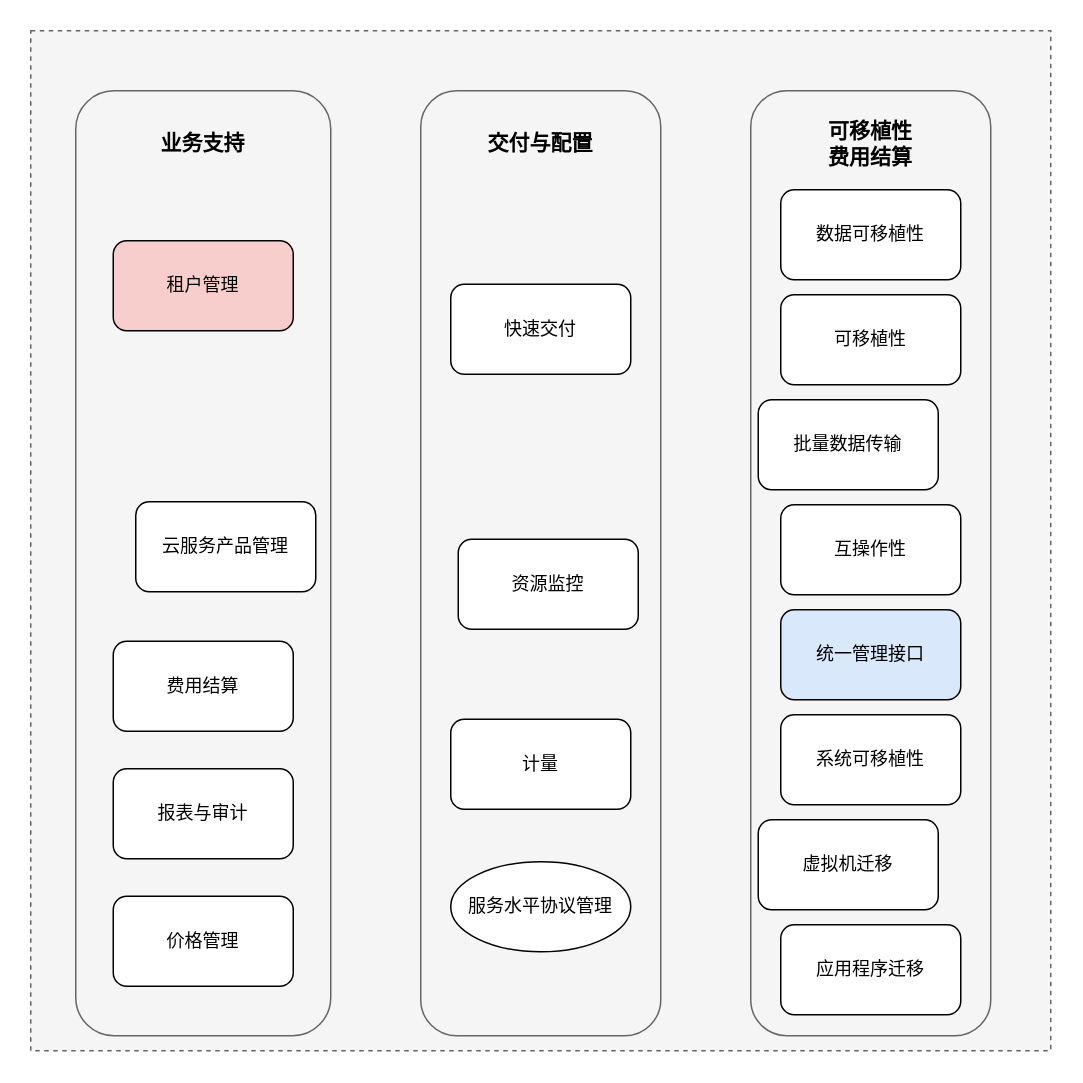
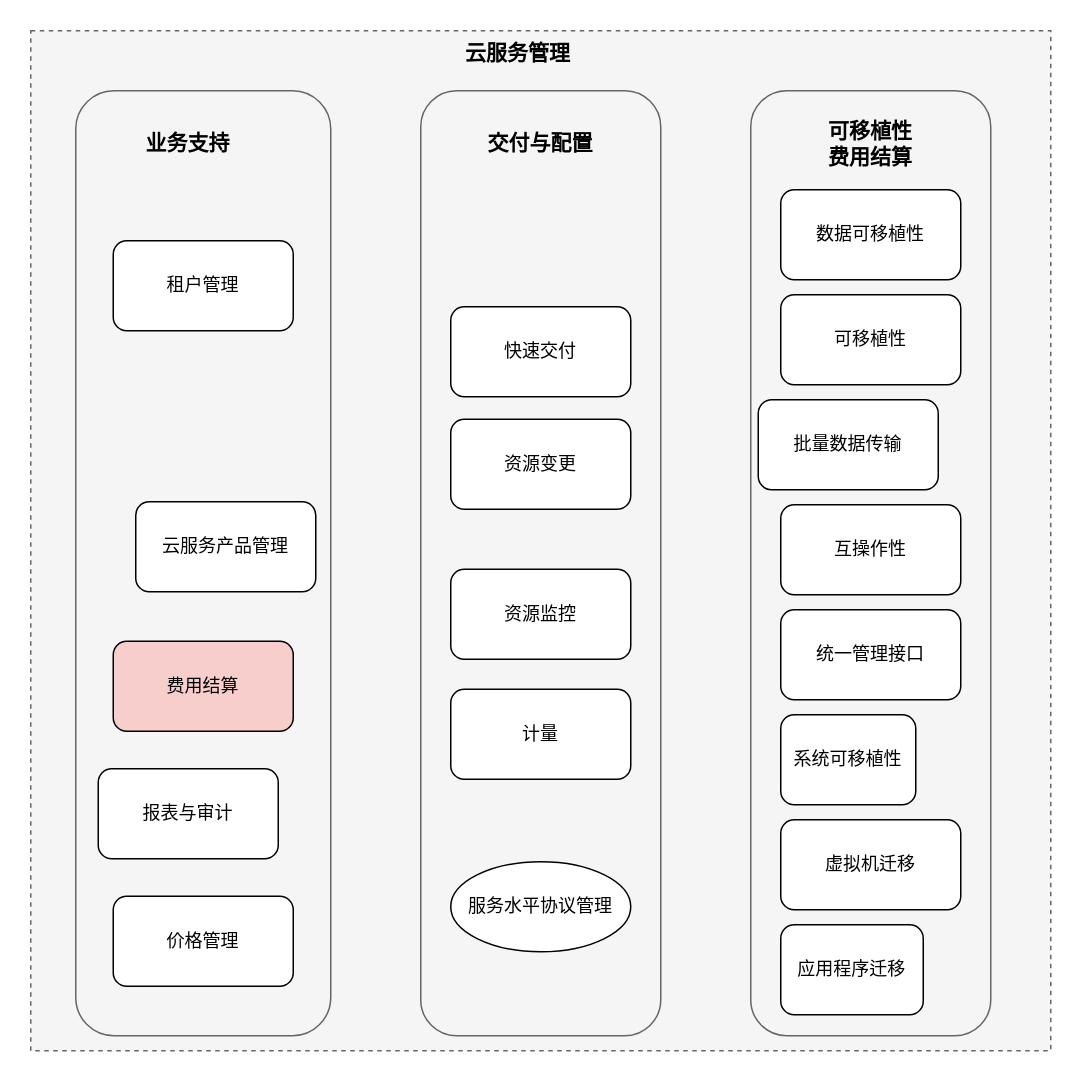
  <mxCell id="0" />
  <mxCell id="1" parent="0" />
  <mxCell id="2" value="" style="whiteSpace=wrap;html=1;aspect=fixed;dashed=1;fillColor=#f5f5f5;fontColor=#333333;strokeColor=#666666;" parent="1" vertex="1"><mxGeometry x="20" y="20" width="680" height="680" as="geometry" /></mxCell>
  <mxCell id="3" value="" style="rounded=1;whiteSpace=wrap;html=1;fillColor=#f5f5f5;fontColor=#333333;strokeColor=#666666;" parent="1" vertex="1"><mxGeometry x="50" y="60" width="170" height="630" as="geometry" /></mxCell>
  <mxCell id="4" value="" style="rounded=1;whiteSpace=wrap;html=1;fillColor=#f5f5f5;fontColor=#333333;strokeColor=#666666;" parent="1" vertex="1"><mxGeometry x="280" y="60" width="160" height="630" as="geometry" /></mxCell>
  <mxCell id="5" value="" style="rounded=1;whiteSpace=wrap;html=1;fillColor=#f5f5f5;fontColor=#333333;strokeColor=#666666;" parent="1" vertex="1"><mxGeometry x="500" y="60" width="160" height="630" as="geometry" /></mxCell>
- <mxCell id="6" value="租户管理" style="rounded=1;whiteSpace=wrap;html=1;fillColor=#f8cecc;" parent="1" vertex="1"><mxGeometry x="75" y="160" width="120" height="60" as="geometry" /></mxCell>
+ <mxCell id="6" value="租户管理" style="rounded=1;whiteSpace=wrap;html=1;" parent="1" vertex="1"><mxGeometry x="75" y="160" width="120" height="60" as="geometry" /></mxCell>
  <mxCell id="7" value="云服务产品管理" style="rounded=1;whiteSpace=wrap;html=1;" parent="1" vertex="1"><mxGeometry x="90" y="334" width="120" height="60" as="geometry" /></mxCell>
- <mxCell id="8" value="费用结算" style="rounded=1;whiteSpace=wrap;html=1;" parent="1" vertex="1"><mxGeometry x="75" y="427" width="120" height="60" as="geometry" /></mxCell>
- <mxCell id="9" value="报表与审计" style="rounded=1;whiteSpace=wrap;html=1;" parent="1" vertex="1"><mxGeometry x="75" y="512" width="120" height="60" as="geometry" /></mxCell>
+ <mxCell id="8" value="费用结算" style="rounded=1;whiteSpace=wrap;html=1;fillColor=#f8cecc;" parent="1" vertex="1"><mxGeometry x="75" y="427" width="120" height="60" as="geometry" /></mxCell>
+ <mxCell id="9" value="报表与审计" style="rounded=1;whiteSpace=wrap;html=1;" parent="1" vertex="1"><mxGeometry x="65" y="512" width="120" height="60" as="geometry" /></mxCell>
  <mxCell id="10" value="价格管理" style="rounded=1;whiteSpace=wrap;html=1;" parent="1" vertex="1"><mxGeometry x="75" y="597" width="120" height="60" as="geometry" /></mxCell>
- <mxCell id="11" value="&lt;b&gt;&lt;font style=&quot;font-size: 14px&quot;&gt;业务支持&lt;/font&gt;&lt;/b&gt;" style="text;html=1;strokeColor=none;fillColor=none;align=center;verticalAlign=middle;whiteSpace=wrap;rounded=0;" parent="1" vertex="1"><mxGeometry x="105" y="80" width="60" height="30" as="geometry" /></mxCell>
+ <mxCell id="11" value="&lt;b&gt;&lt;font style=&quot;font-size: 14px&quot;&gt;业务支持&lt;/font&gt;&lt;/b&gt;" style="text;html=1;strokeColor=none;fillColor=none;align=center;verticalAlign=middle;whiteSpace=wrap;rounded=0;" parent="1" vertex="1"><mxGeometry x="95" y="80" width="60" height="30" as="geometry" /></mxCell>
  <mxCell id="12" value="&lt;span style=&quot;font-size: 14px&quot;&gt;&lt;b&gt;交付与配置&lt;/b&gt;&lt;/span&gt;" style="text;html=1;strokeColor=none;fillColor=none;align=center;verticalAlign=middle;whiteSpace=wrap;rounded=0;" parent="1" vertex="1"><mxGeometry x="320" y="80" width="80" height="30" as="geometry" /></mxCell>
- <mxCell id="13" value="快速交付" style="rounded=1;whiteSpace=wrap;html=1;" parent="1" vertex="1"><mxGeometry x="300" y="189" width="120" height="60" as="geometry" /></mxCell>
- <mxCell id="15" value="资源监控" style="rounded=1;whiteSpace=wrap;html=1;" parent="1" vertex="1"><mxGeometry x="305" y="359" width="120" height="60" as="geometry" /></mxCell>
- <mxCell id="16" value="计量" style="rounded=1;whiteSpace=wrap;html=1;" parent="1" vertex="1"><mxGeometry x="300" y="479" width="120" height="60" as="geometry" /></mxCell>
+ <mxCell id="13" value="快速交付" style="rounded=1;whiteSpace=wrap;html=1;" parent="1" vertex="1"><mxGeometry x="300" y="204" width="120" height="60" as="geometry" /></mxCell>
+ <mxCell id="14" value="资源变更" style="rounded=1;whiteSpace=wrap;html=1;" parent="1" vertex="1"><mxGeometry x="300" y="279" width="120" height="60" as="geometry" /></mxCell>
+ <mxCell id="15" value="资源监控" style="rounded=1;whiteSpace=wrap;html=1;" parent="1" vertex="1"><mxGeometry x="300" y="379" width="120" height="60" as="geometry" /></mxCell>
+ <mxCell id="16" value="计量" style="rounded=1;whiteSpace=wrap;html=1;" parent="1" vertex="1"><mxGeometry x="300" y="459" width="120" height="60" as="geometry" /></mxCell>
  <mxCell id="17" value="服务水平协议管理" style="ellipse;whiteSpace=wrap;html=1;" parent="1" vertex="1"><mxGeometry x="300" y="574" width="120" height="60" as="geometry" /></mxCell>
  <mxCell id="18" value="&lt;span style=&quot;font-size: 14px&quot;&gt;&lt;b&gt;可移植性&lt;br&gt;费用结算&lt;br&gt;&lt;/b&gt;&lt;/span&gt;" style="text;html=1;strokeColor=none;fillColor=none;align=center;verticalAlign=middle;whiteSpace=wrap;rounded=0;" parent="1" vertex="1"><mxGeometry x="540" y="80" width="80" height="30" as="geometry" /></mxCell>
  <mxCell id="19" value="数据可移植性" style="rounded=1;whiteSpace=wrap;html=1;" parent="1" vertex="1"><mxGeometry x="520" y="126" width="120" height="60" as="geometry" /></mxCell>
  <mxCell id="20" value="可移植性" style="rounded=1;whiteSpace=wrap;html=1;" parent="1" vertex="1"><mxGeometry x="520" y="196" width="120" height="60" as="geometry" /></mxCell>
  <mxCell id="21" value="批量数据传输" style="rounded=1;whiteSpace=wrap;html=1;" parent="1" vertex="1"><mxGeometry x="505" y="266" width="120" height="60" as="geometry" /></mxCell>
  <mxCell id="22" value="互操作性" style="rounded=1;whiteSpace=wrap;html=1;" parent="1" vertex="1"><mxGeometry x="520" y="336" width="120" height="60" as="geometry" /></mxCell>
- <mxCell id="23" value="统一管理接口" style="rounded=1;whiteSpace=wrap;html=1;fillColor=#dae8fc;" parent="1" vertex="1"><mxGeometry x="520" y="406" width="120" height="60" as="geometry" /></mxCell>
- <mxCell id="24" value="系统可移植性" style="rounded=1;whiteSpace=wrap;html=1;" parent="1" vertex="1"><mxGeometry x="520" y="476" width="120" height="60" as="geometry" /></mxCell>
- <mxCell id="25" value="虚拟机迁移" style="rounded=1;whiteSpace=wrap;html=1;" parent="1" vertex="1"><mxGeometry x="505" y="546" width="120" height="60" as="geometry" /></mxCell>
- <mxCell id="26" value="应用程序迁移" style="rounded=1;whiteSpace=wrap;html=1;" parent="1" vertex="1"><mxGeometry x="520" y="616" width="120" height="60" as="geometry" /></mxCell>
+ <mxCell id="23" value="统一管理接口" style="rounded=1;whiteSpace=wrap;html=1;" parent="1" vertex="1"><mxGeometry x="520" y="406" width="120" height="60" as="geometry" /></mxCell>
+ <mxCell id="24" value="系统可移植性" style="rounded=1;whiteSpace=wrap;html=1;" parent="1" vertex="1"><mxGeometry x="520" y="476" width="90" height="60" as="geometry" /></mxCell>
+ <mxCell id="25" value="虚拟机迁移" style="rounded=1;whiteSpace=wrap;html=1;" parent="1" vertex="1"><mxGeometry x="520" y="546" width="120" height="60" as="geometry" /></mxCell>
+ <mxCell id="26" value="应用程序迁移" style="rounded=1;whiteSpace=wrap;html=1;" parent="1" vertex="1"><mxGeometry x="520" y="616" width="95" height="60" as="geometry" /></mxCell>
+ <mxCell id="27" value="云服务管理" style="text;html=1;strokeColor=none;fillColor=none;align=center;verticalAlign=middle;whiteSpace=wrap;rounded=0;fontSize=14;fontStyle=1" parent="1" vertex="1"><mxGeometry x="250" y="20" width="190" height="30" as="geometry" /></mxCell>
